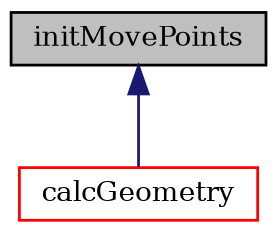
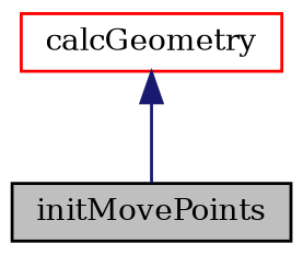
  digraph {
    rankdir=TB
    fontname="DejaVu Serif"
    node [fontname="DejaVu Serif" fontsize=10 shape=record]
    n1 [color=black fillcolor=grey75 fontcolor=black height=0.2 label=initMovePoints style=filled width=0.4]
    n2 [color=red height=0.2 label=calcGeometry width=0.4]
-   n1 -> n2 [color=midnightblue dir=back fontname="DejaVu Serif" fontsize=10 labelfontname=Helvetica labelfontsize=10 style=solid]
+   n2 -> n1 [color=midnightblue dir=back fontname="DejaVu Serif" fontsize=10 labelfontname=Helvetica labelfontsize=10 style=solid]
  }
